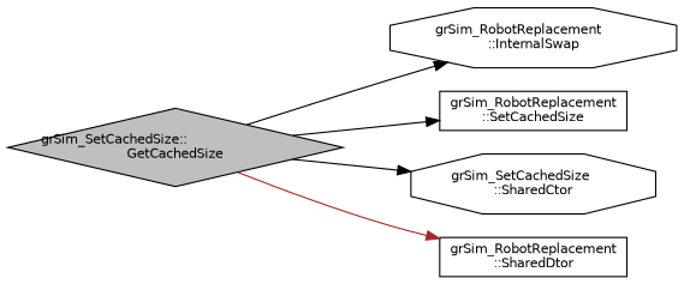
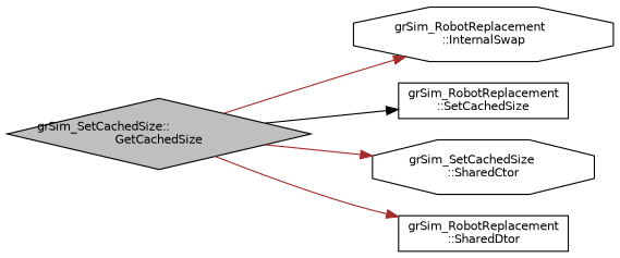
  digraph {
    rankdir=LR
    node [color=black fillcolor=white fontname=Helvetica fontsize=10 shape=octagon style=filled]
    edge [color=brown fontname=Helvetica fontsize=10 labelfontname=Helvetica labelfontsize=10 style=solid]
    n1 [fillcolor=grey75 fontcolor=black height=0.2 label="grSim_SetCachedSize::\lGetCachedSize" shape=diamond width=0.4]
    n2 [height=0.2 label="grSim_RobotReplacement\l::InternalSwap" width=0.4]
    n3 [height=0.2 label="grSim_RobotReplacement\l::SetCachedSize" shape=box width=0.4]
    n4 [height=0.2 label="grSim_SetCachedSize\l::SharedCtor" width=0.4]
    n5 [height=0.2 label="grSim_RobotReplacement\l::SharedDtor" shape=box width=0.4]
-   n1 -> n2 [color=black]
+   n1 -> n2
    n1 -> n3 [color=black]
-   n1 -> n4 [color=black]
+   n1 -> n4
    n1 -> n5
  }
